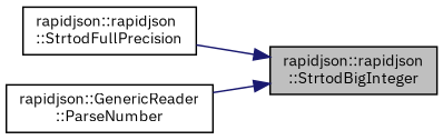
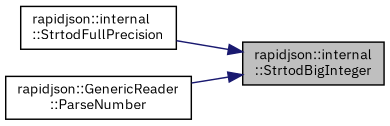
  digraph {
    fontname="IBM Plex Sans"
    rankdir=RL
    node [color=black fillcolor=white fontname="IBM Plex Sans" fontsize=10 shape=record style=filled]
    edge [color=midnightblue dir=back fontname="IBM Plex Sans" fontsize=10 labelfontname=Helvetica labelfontsize=10 style=solid]
-   n1 [fillcolor=grey75 fontcolor=black height=0.2 label="rapidjson::rapidjson\l::StrtodBigInteger" width=0.4]
-   n2 [height=0.2 label="rapidjson::rapidjson\l::StrtodFullPrecision" width=0.4]
+   n1 [fillcolor=grey75 fontcolor=black height=0.2 label="rapidjson::internal\l::StrtodBigInteger" width=0.4]
+   n2 [height=0.2 label="rapidjson::internal\l::StrtodFullPrecision" width=0.4]
    n3 [height=0.2 label="rapidjson::GenericReader\l::ParseNumber" width=0.4]
    n1 -> n2
    n1 -> n3
  }
